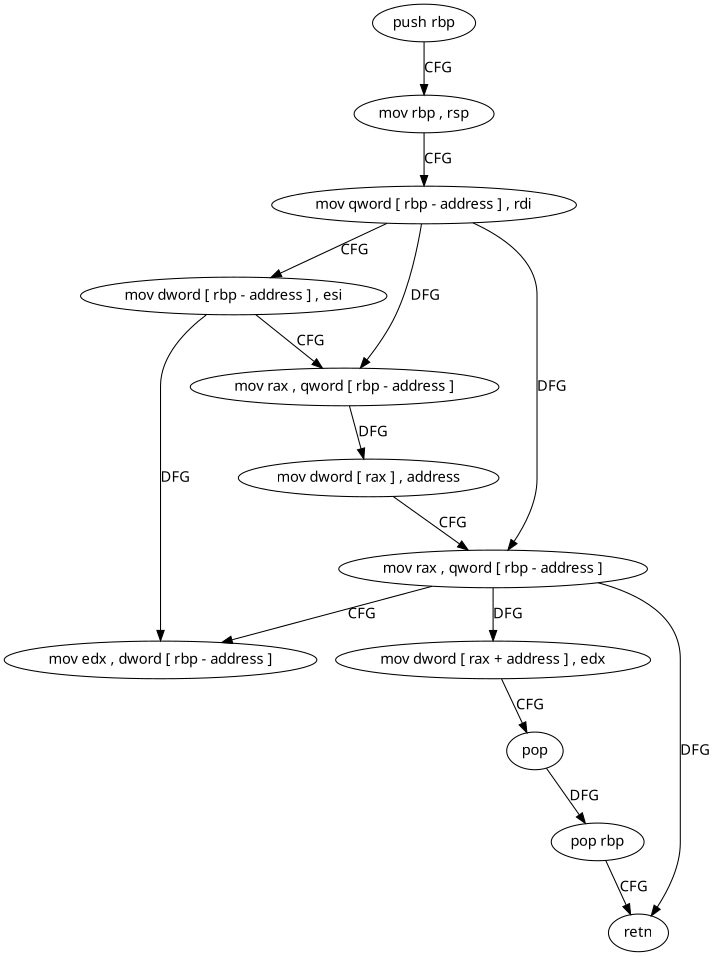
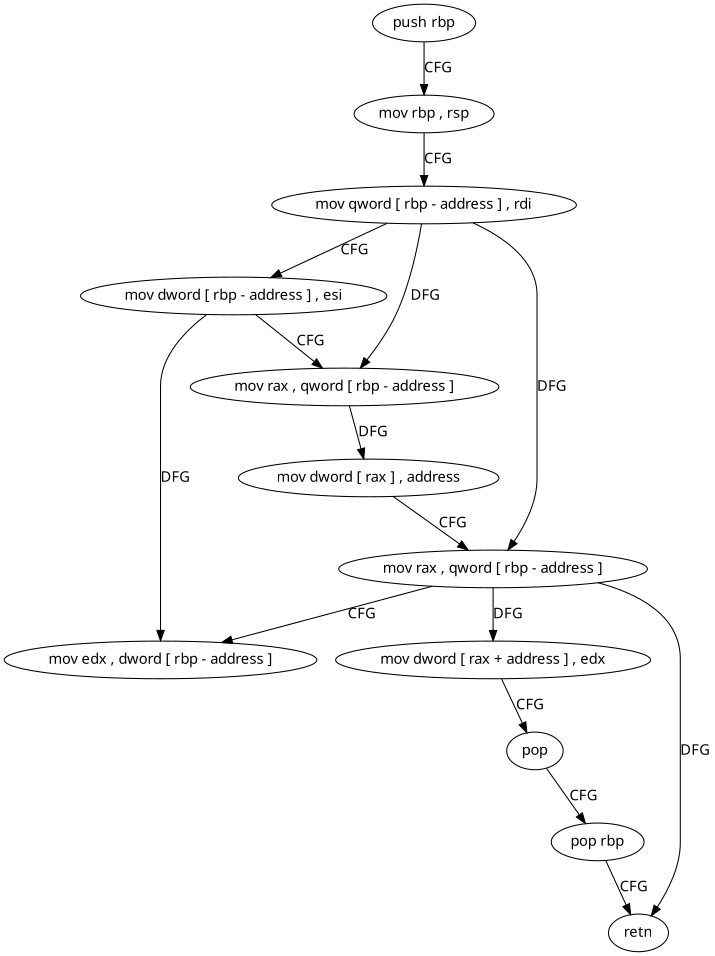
  digraph {
    fontname="Noto Sans"
    node [fontname="Noto Sans"]
    edge [fontname="Noto Sans"]
    n1 [label="push rbp"]
    n2 [label="mov rbp , rsp"]
    n3 [label="mov qword [ rbp - address ] , rdi"]
    n4 [label="mov dword [ rbp - address ] , esi"]
    n5 [label="mov rax , qword [ rbp - address ]"]
    n6 [label="mov rax , qword [ rbp - address ]"]
    n7 [label="mov edx , dword [ rbp - address ]"]
    n8 [label="mov dword [ rax ] , address"]
    n9 [label="mov dword [ rax + address ] , edx"]
    n10 [label=retn]
    n11 [label=pop]
    n12 [label="pop rbp"]
    n1 -> n2 [label=CFG]
    n2 -> n3 [label=CFG]
    n3 -> n4 [label=CFG]
    n3 -> n5 [label=DFG]
    n3 -> n6 [label=DFG]
    n4 -> n5 [label=CFG]
    n4 -> n7 [label=DFG]
    n5 -> n8 [label=DFG]
    n6 -> n7 [label=CFG]
    n6 -> n9 [label=DFG]
    n6 -> n10 [label=DFG]
    n8 -> n6 [label=CFG]
    n9 -> n11 [label=CFG]
-   n11 -> n12 [label=DFG]
+   n11 -> n12 [label=CFG]
    n12 -> n10 [label=CFG]
  }
